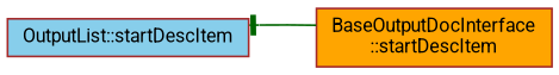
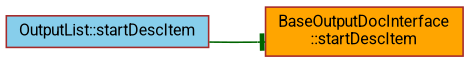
  digraph {
    rankdir=LR
    fontname=Roboto
    node [color=brown fontname=Roboto fontsize=10 shape=record style=filled]
    n1 [fillcolor=skyblue fontcolor=black height=0.2 label="OutputList::startDescItem" width=0.4]
    n2 [fillcolor=orange height=0.2 label="BaseOutputDocInterface\l::startDescItem" width=0.4]
-   n2 -> n1 [color=darkgreen fontname=Roboto fontsize=10 labelfontname=Helvetica labelfontsize=10 style=solid arrowhead=tee]
+   n1 -> n2 [color=darkgreen fontname=Roboto fontsize=10 labelfontname=Helvetica labelfontsize=10 style=solid arrowhead=tee]
  }
